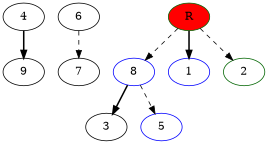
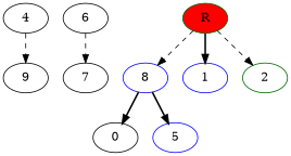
  digraph {
    node [color=black]
    edge [style=dashed]
    4
    9
    6
    7
    8 [color=blue]
-   3
+   3 [label=0]
    5 [color=blue]
    R [color=darkgreen fillcolor="#ff0000" style=filled]
    1 [color=blue]
    2 [color=darkgreen]
-   4 -> 9 [style=bold]
+   4 -> 9
    6 -> 7
    8 -> 3 [style=bold]
-   8 -> 5
+   8 -> 5 [style=bold]
    R -> 8
    R -> 1 [style=bold]
    R -> 2
  }
